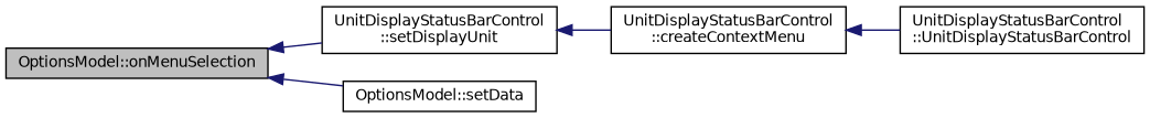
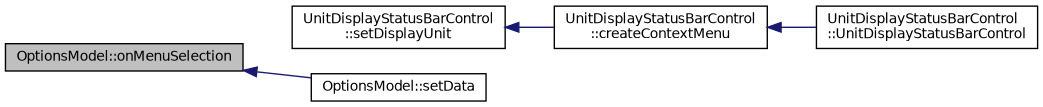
  digraph {
    rankdir=LR
    node [color=black fillcolor=white fontname=Helvetica fontsize=10 shape=record style=filled]
    edge [color=midnightblue dir=back fontname=Helvetica fontsize=10 labelfontname=Helvetica labelfontsize=10 style=solid]
    n1 [fillcolor=grey75 fontcolor=black height=0.2 label="OptionsModel::onMenuSelection" width=0.4]
    n2 [height=0.2 label="UnitDisplayStatusBarControl\l::setDisplayUnit" width=0.4]
    n3 [height=0.2 label="OptionsModel::setData" width=0.4]
    n4 [height=0.2 label="UnitDisplayStatusBarControl\l::createContextMenu" width=0.4]
    n5 [height=0.2 label="UnitDisplayStatusBarControl\l::UnitDisplayStatusBarControl" width=0.4]
-   n1 -> n2
    n1 -> n3
    n2 -> n4
    n4 -> n5
  }
